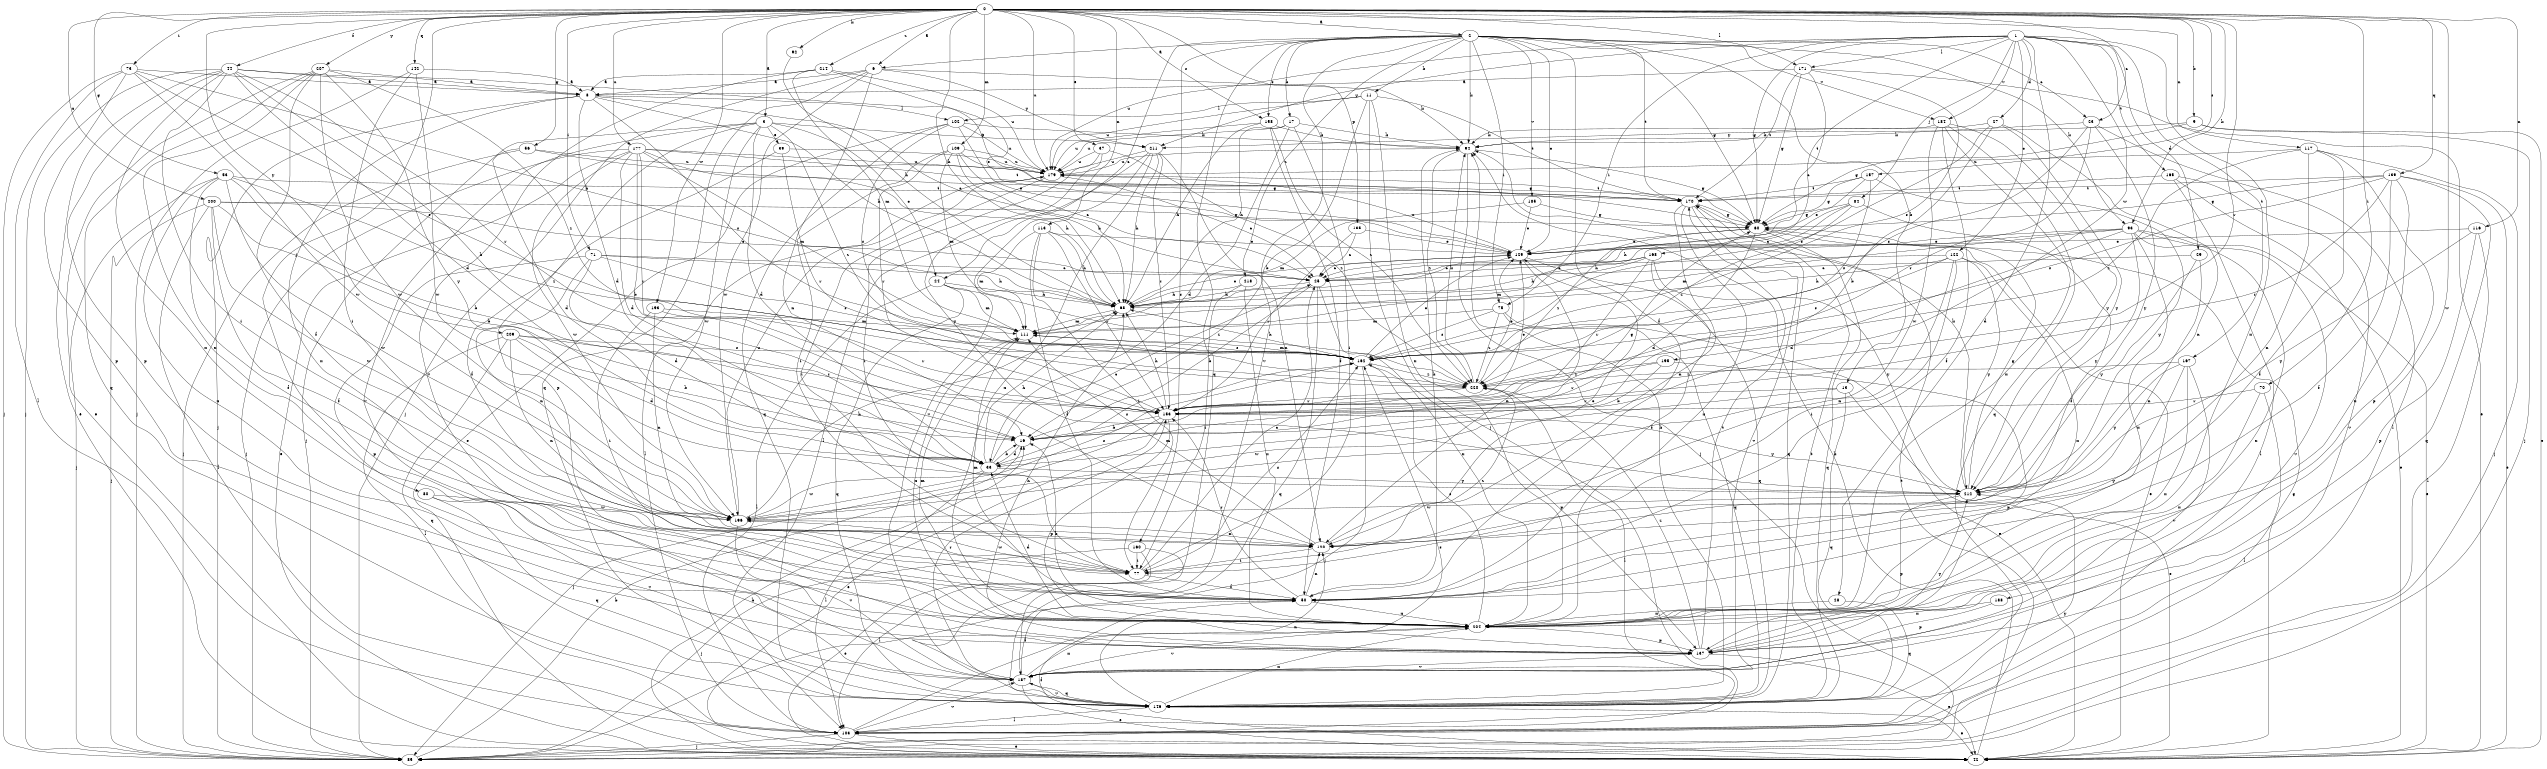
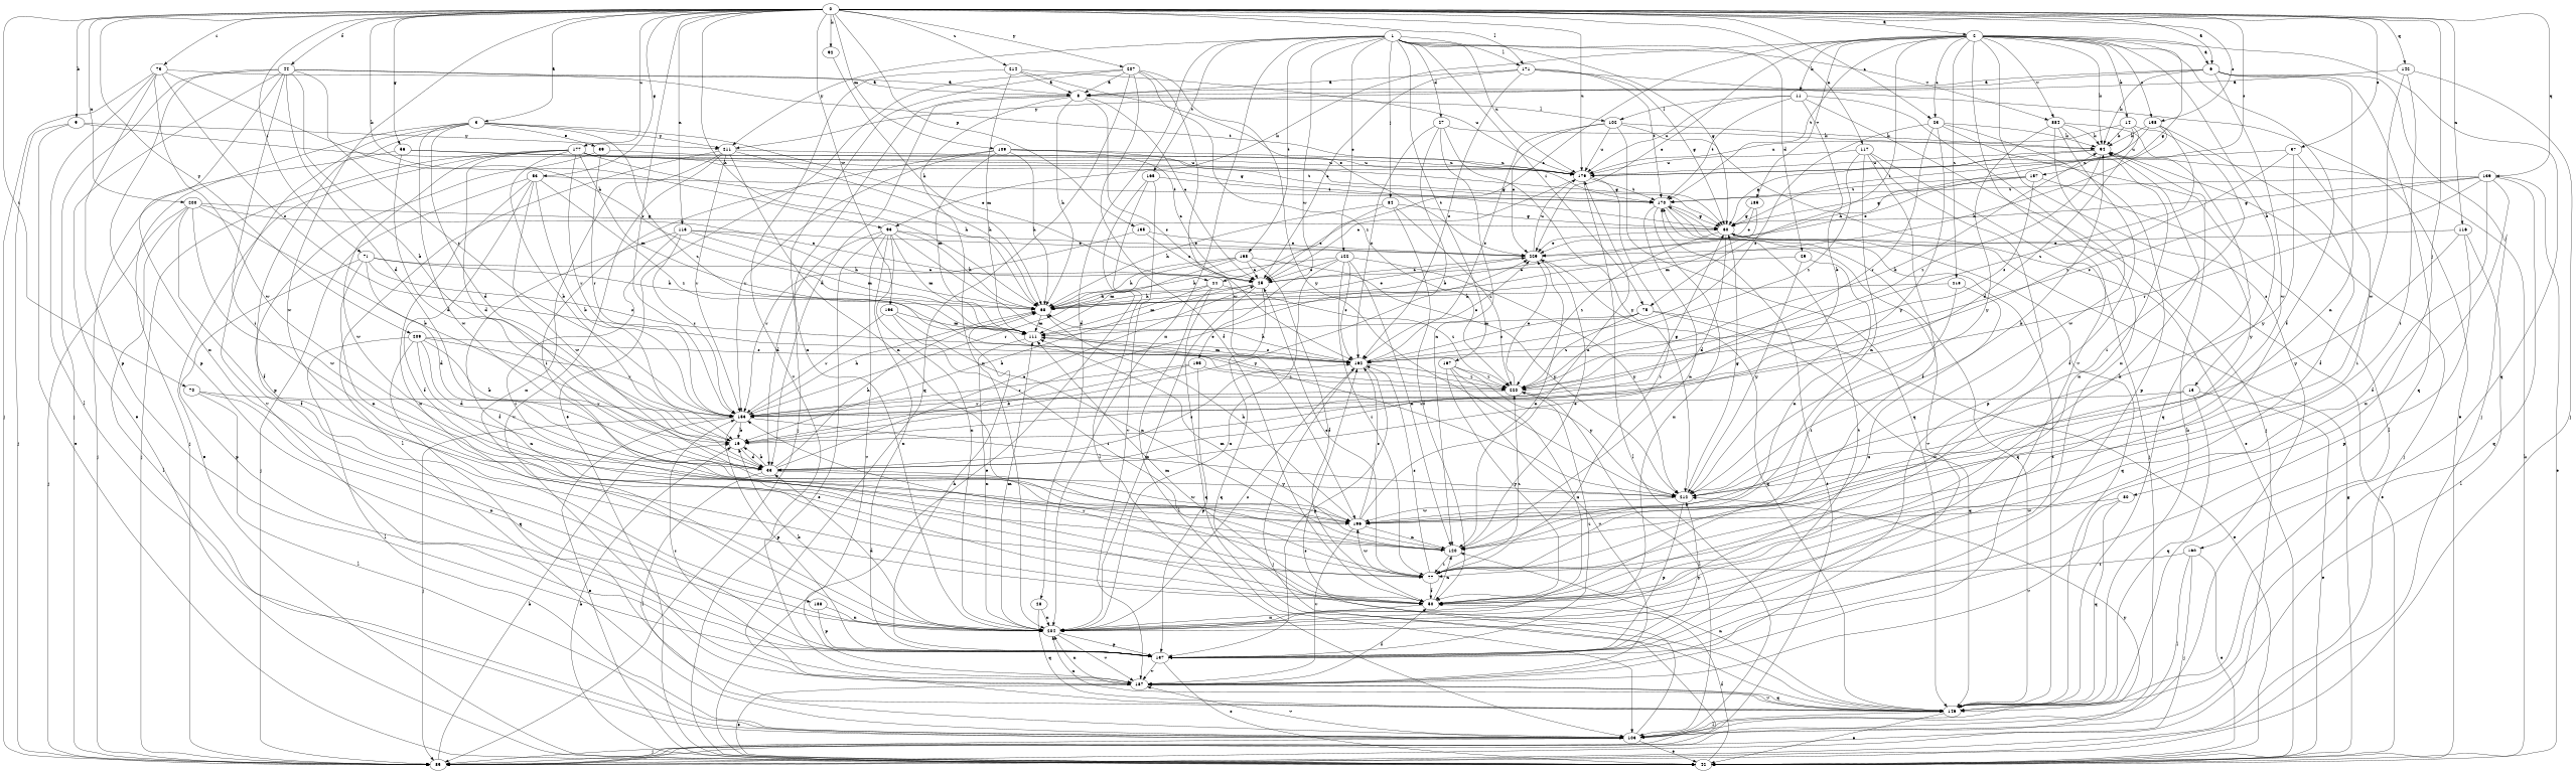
  strict digraph {
    0
    2
    3
    6
    9
    23
    37
    44
    53
    56
    68
    70
    71
    73
    80
    92
    93
    n18 [label=171]
    109
    113
    116
    117
    135
    139
    142
    153
    157
    158
    177
    179
    188
    193
    200
    207
    209
    214
    60
    75
-   184
+   184 [label=884]
    11
    13
-   14 [label=17]
+   14
    24
    50
    94
-   129
+   129 [label=229]
    146
    160
    170
    185
    187
    218
    211
    33
    39
    85
    137
    196
    220
    8
    120
    42
    162
    103
    212
    77
    204
    16
    111
    25
    1
    27
    28
    29
    84
    122
    165
    167
    168
    195
    102
    0 -> 2 [label=a]
    0 -> 3 [label=a]
    0 -> 6 [label=a]
    0 -> 9 [label=b]
    0 -> 23 [label=c]
    0 -> 37 [label=e]
    0 -> 44 [label=f]
    0 -> 53 [label=g]
    0 -> 56 [label=g]
    0 -> 68 [label=h]
    0 -> 70 [label=i]
    0 -> 71 [label=i]
    0 -> 73 [label=i]
    0 -> 80 [label=j]
    0 -> 92 [label=k]
    0 -> 93 [label=k]
    0 -> n18 [label=l]
    0 -> 109 [label=m]
    0 -> 113 [label=n]
    0 -> 116 [label=n]
    0 -> 117 [label=n]
    0 -> 135 [label=p]
    0 -> 139 [label=q]
    0 -> 142 [label=q]
    0 -> 153 [label=r]
    0 -> 157 [label=s]
    0 -> 158 [label=s]
    0 -> 177 [label=u]
    0 -> 179 [label=u]
    0 -> 188 [label=w]
    0 -> 193 [label=w]
    0 -> 200 [label=x]
    0 -> 207 [label=y]
    0 -> 209 [label=y]
    0 -> 214 [label=z]
    2 -> 6 [label=a]
    2 -> 23 [label=c]
    2 -> 93 [label=k]
    2 -> 158 [label=s]
    2 -> 60 [label=g]
    2 -> 75 [label=i]
    2 -> 184 [label=v]
    2 -> 11 [label=b]
    2 -> 13 [label=b]
    2 -> 14 [label=b]
    2 -> 24 [label=c]
    2 -> 50 [label=f]
    2 -> 94 [label=k]
    2 -> 129 [label=o]
    2 -> 146 [label=q]
    2 -> 160 [label=s]
    2 -> 170 [label=t]
    2 -> 185 [label=v]
    2 -> 187 [label=v]
    2 -> 218 [label=z]
    3 -> 24 [label=o]
    3 -> 187 [label=v]
    3 -> 211 [label=y]
    3 -> 33 [label=d]
    3 -> 39 [label=e]
    3 -> 85 [label=j]
    3 -> 137 [label=p]
    3 -> 196 [label=w]
    3 -> 220 [label=z]
    6 -> 94 [label=k]
    6 -> 146 [label=q]
    6 -> 211 [label=y]
    6 -> 85 [label=j]
    6 -> 196 [label=w]
    6 -> 8 [label=a]
    6 -> 120 [label=n]
    9 -> 60 [label=g]
    9 -> 211 [label=y]
    9 -> 85 [label=j]
    9 -> 42 [label=e]
    23 -> 153 [label=r]
    23 -> 94 [label=k]
+   23 -> 137 [label=p]
    23 -> 162 [label=s]
    23 -> 103 [label=l]
    23 -> 212 [label=y]
    37 -> 179 [label=u]
    37 -> 220 [label=z]
    37 -> 212 [label=y]
    37 -> 77 [label=i]
    44 -> 153 [label=r]
    44 -> 170 [label=t]
    44 -> 33 [label=d]
    44 -> 85 [label=j]
    44 -> 137 [label=p]
    44 -> 8 [label=a]
    44 -> 42 [label=e]
    44 -> 77 [label=i]
    44 -> 204 [label=x]
    44 -> 16 [label=b]
    53 -> 50 [label=f]
    53 -> 170 [label=t]
    53 -> 85 [label=j]
    53 -> 196 [label=w]
    53 -> 220 [label=z]
    53 -> 204 [label=x]
    53 -> 16 [label=b]
    56 -> 179 [label=u]
    56 -> 60 [label=g]
    56 -> 33 [label=d]
    56 -> 85 [label=j]
    68 -> 129 [label=o]
    68 -> 111 [label=m]
    70 -> 153 [label=r]
    70 -> 103 [label=l]
    70 -> 204 [label=x]
    71 -> 68 [label=h]
    71 -> 33 [label=d]
    71 -> 137 [label=p]
    71 -> 120 [label=n]
    71 -> 162 [label=s]
    71 -> 25 [label=c]
    73 -> 68 [label=h]
    73 -> 85 [label=j]
    73 -> 137 [label=p]
    73 -> 196 [label=w]
    73 -> 8 [label=a]
    73 -> 162 [label=s]
    73 -> 103 [label=l]
    80 -> 146 [label=q]
    80 -> 187 [label=v]
    80 -> 196 [label=w]
    92 -> 68 [label=h]
    93 -> 68 [label=h]
    93 -> 129 [label=o]
    93 -> 187 [label=v]
    93 -> 33 [label=d]
    93 -> 137 [label=x]
    93 -> 42 [label=e]
    93 -> 212 [label=y]
    93 -> 204 [label=x]
    93 -> 111 [label=m]
    n18 -> 60 [label=g]
    n18 -> 170 [label=t]
    n18 -> 8 [label=a]
    n18 -> 42 [label=e]
    n18 -> 162 [label=s]
    n18 -> 25 [label=c]
    109 -> 68 [label=h]
    109 -> 153 [label=r]
    109 -> 179 [label=u]
    109 -> 60 [label=g]
    109 -> 77 [label=i]
    109 -> 111 [label=m]
    109 -> 25 [label=c]
    113 -> 68 [label=h]
    113 -> 153 [label=r]
    113 -> 50 [label=f]
    113 -> 129 [label=o]
    113 -> 77 [label=i]
    113 -> 111 [label=m]
    116 -> 129 [label=o]
    116 -> 137 [label=p]
    116 -> 103 [label=l]
    116 -> 212 [label=y]
    117 -> 179 [label=u]
    117 -> 50 [label=f]
    117 -> 85 [label=j]
    117 -> 137 [label=p]
    117 -> 220 [label=z]
    117 -> 120 [label=n]
    135 -> 153 [label=r]
    135 -> 129 [label=o]
    135 -> 25 [label=c]
    139 -> 153 [label=r]
    139 -> 60 [label=g]
    139 -> 50 [label=f]
    139 -> 146 [label=q]
    139 -> 170 [label=t]
    139 -> 42 [label=e]
    139 -> 162 [label=s]
    139 -> 204 [label=x]
    142 -> 85 [label=j]
    142 -> 196 [label=w]
    142 -> 8 [label=a]
    142 -> 77 [label=i]
    153 -> 68 [label=h]
    153 -> 129 [label=o]
    153 -> 85 [label=j]
    153 -> 137 [label=p]
    153 -> 42 [label=e]
    153 -> 212 [label=y]
    153 -> 16 [label=b]
    157 -> 60 [label=g]
    157 -> 129 [label=o]
    157 -> 170 [label=t]
    157 -> 162 [label=s]
    157 -> 212 [label=y]
    158 -> 68 [label=h]
    158 -> 179 [label=u]
    158 -> 50 [label=f]
    158 -> 94 [label=k]
    158 -> 220 [label=z]
    177 -> 68 [label=h]
    177 -> 153 [label=r]
    177 -> 179 [label=u]
    177 -> 170 [label=t]
    177 -> 33 [label=d]
    177 -> 85 [label=j]
    177 -> 196 [label=w]
    177 -> 42 [label=e]
    177 -> 16 [label=b]
    177 -> 111 [label=m]
    179 -> 170 [label=t]
    179 -> 103 [label=l]
    179 -> 77 [label=i]
    179 -> 25 [label=c]
    188 -> 137 [label=p]
    188 -> 204 [label=x]
    193 -> 153 [label=r]
    193 -> 120 [label=n]
    193 -> 77 [label=i]
    193 -> 111 [label=m]
    200 -> 60 [label=g]
    200 -> 50 [label=f]
    200 -> 85 [label=j]
    200 -> 196 [label=w]
    200 -> 103 [label=l]
    200 -> 16 [label=b]
    200 -> 25 [label=c]
    207 -> 50 [label=f]
    207 -> 146 [label=q]
    207 -> 196 [label=w]
    207 -> 220 [label=z]
    207 -> 8 [label=a]
    207 -> 42 [label=e]
    207 -> 212 [label=y]
    207 -> 204 [label=x]
    209 -> 153 [label=r]
    209 -> 146 [label=q]
    209 -> 33 [label=d]
    209 -> 120 [label=n]
    209 -> 162 [label=s]
    209 -> 103 [label=l]
    209 -> 16 [label=b]
    214 -> 179 [label=u]
    214 -> 129 [label=o]
    214 -> 187 [label=v]
    214 -> 8 [label=a]
    214 -> 111 [label=m]
    60 -> 129 [label=o]
    60 -> 146 [label=q]
    60 -> 33 [label=d]
    60 -> 220 [label=z]
    60 -> 42 [label=e]
    75 -> 146 [label=q]
    75 -> 220 [label=z]
    75 -> 42 [label=e]
    75 -> 162 [label=s]
    75 -> 111 [label=m]
    184 -> 50 [label=f]
    184 -> 94 [label=k]
    184 -> 146 [label=q]
    184 -> 196 [label=w]
    184 -> 212 [label=y]
    184 -> 204 [label=x]
    11 -> 179 [label=u]
    11 -> 170 [label=t]
    11 -> 85 [label=j]
    11 -> 204 [label=x]
    11 -> 16 [label=b]
    11 -> 102 [label=l]
    13 -> 153 [label=r]
    13 -> 146 [label=q]
    13 -> 196 [label=w]
    13 -> 42 [label=e]
    14 -> 68 [label=h]
    14 -> 179 [label=u]
    14 -> 94 [label=k]
    14 -> 33 [label=d]
    14 -> 77 [label=i]
    24 -> 68 [label=h]
    24 -> 146 [label=q]
    24 -> 220 [label=z]
    24 -> 103 [label=l]
    24 -> 111 [label=m]
    50 -> 153 [label=r]
    50 -> 94 [label=k]
    50 -> 120 [label=n]
    50 -> 204 [label=x]
    50 -> 111 [label=m]
    94 -> 179 [label=u]
    94 -> 60 [label=g]
    94 -> 85 [label=j]
    94 -> 220 [label=z]
    129 -> 179 [label=u]
    129 -> 146 [label=q]
    129 -> 120 [label=n]
    129 -> 25 [label=c]
    146 -> 94 [label=k]
    146 -> 170 [label=t]
    146 -> 187 [label=v]
    146 -> 120 [label=n]
    146 -> 42 [label=e]
    146 -> 103 [label=l]
    146 -> 204 [label=x]
    160 -> 85 [label=j]
    160 -> 42 [label=e]
    160 -> 103 [label=l]
    160 -> 77 [label=i]
    170 -> 60 [label=g]
    170 -> 146 [label=q]
    170 -> 187 [label=v]
    170 -> 120 [label=n]
    170 -> 204 [label=x]
    185 -> 60 [label=g]
    185 -> 129 [label=o]
    185 -> 111 [label=m]
    187 -> 153 [label=r]
    187 -> 50 [label=f]
    187 -> 146 [label=q]
    187 -> 42 [label=e]
    187 -> 204 [label=x]
    218 -> 68 [label=h]
    218 -> 77 [label=i]
    218 -> 204 [label=x]
    211 -> 68 [label=h]
    211 -> 153 [label=r]
    211 -> 179 [label=u]
    211 -> 187 [label=v]
    211 -> 120 [label=n]
    211 -> 103 [label=l]
    211 -> 204 [label=x]
    33 -> 68 [label=h]
    33 -> 196 [label=w]
    33 -> 162 [label=s]
    33 -> 103 [label=l]
    33 -> 212 [label=y]
    33 -> 16 [label=b]
    33 -> 25 [label=c]
    39 -> 153 [label=r]
    39 -> 179 [label=u]
    39 -> 50 [label=f]
    85 -> 170 [label=t]
    85 -> 16 [label=b]
    137 -> 68 [label=h]
    137 -> 170 [label=t]
    137 -> 187 [label=v]
    137 -> 220 [label=z]
    137 -> 42 [label=e]
    137 -> 212 [label=y]
    196 -> 68 [label=h]
    196 -> 179 [label=u]
    196 -> 187 [label=v]
    196 -> 120 [label=n]
    196 -> 162 [label=s]
    220 -> 153 [label=r]
    220 -> 94 [label=k]
    220 -> 129 [label=o]
    220 -> 103 [label=l]
    8 -> 68 [label=h]
    8 -> 33 [label=d]
    8 -> 85 [label=j]
    8 -> 162 [label=s]
    8 -> 204 [label=x]
    8 -> 25 [label=c]
    8 -> 102 [label=l]
    120 -> 129 [label=o]
    120 -> 77 [label=i]
    120 -> 111 [label=m]
    42 -> 60 [label=g]
    42 -> 50 [label=f]
    42 -> 94 [label=k]
    42 -> 16 [label=b]
    162 -> 68 [label=h]
    162 -> 129 [label=o]
    162 -> 85 [label=j]
    162 -> 137 [label=p]
    162 -> 220 [label=z]
    162 -> 111 [label=m]
    103 -> 187 [label=v]
    103 -> 85 [label=j]
    103 -> 42 [label=e]
    103 -> 162 [label=s]
    103 -> 212 [label=y]
    212 -> 60 [label=g]
    212 -> 94 [label=k]
    212 -> 137 [label=p]
    212 -> 196 [label=w]
    77 -> 50 [label=f]
    77 -> 196 [label=w]
    77 -> 220 [label=z]
    77 -> 162 [label=s]
    77 -> 25 [label=c]
    204 -> 187 [label=v]
    204 -> 33 [label=d]
    204 -> 137 [label=p]
    204 -> 162 [label=s]
    204 -> 16 [label=b]
    204 -> 111 [label=m]
    16 -> 60 [label=g]
    16 -> 33 [label=d]
    111 -> 162 [label=s]
    111 -> 204 [label=x]
    25 -> 68 [label=h]
    25 -> 146 [label=q]
    25 -> 204 [label=x]
    25 -> 16 [label=b]
    1 -> n18 [label=l]
    1 -> 179 [label=u]
    1 -> 60 [label=g]
    1 -> 75 [label=i]
    1 -> 184 [label=v]
    1 -> 211 [label=y]
    1 -> 204 [label=x]
    1 -> 27 [label=d]
    1 -> 28 [label=d]
    1 -> 29 [label=d]
    1 -> 84 [label=j]
    1 -> 122 [label=o]
    1 -> 165 [label=t]
    1 -> 167 [label=t]
    1 -> 168 [label=t]
    1 -> 195 [label=w]
    27 -> 94 [label=k]
    27 -> 120 [label=n]
    27 -> 162 [label=s]
    27 -> 212 [label=y]
    27 -> 16 [label=b]
    28 -> 146 [label=q]
    28 -> 204 [label=x]
    29 -> 120 [label=n]
    29 -> 212 [label=y]
    29 -> 25 [label=c]
    84 -> 68 [label=h]
    84 -> 60 [label=g]
    84 -> 50 [label=f]
    84 -> 220 [label=z]
    84 -> 25 [label=c]
    122 -> 68 [label=h]
    122 -> 120 [label=n]
    122 -> 162 [label=s]
    122 -> 212 [label=y]
    122 -> 77 [label=i]
    122 -> 204 [label=x]
    122 -> 25 [label=c]
    165 -> 170 [label=t]
    165 -> 187 [label=v]
    165 -> 42 [label=e]
    165 -> 103 [label=l]
    167 -> 50 [label=y]
    167 -> 187 [label=v]
    167 -> 220 [label=z]
    167 -> 212 [label=y]
    167 -> 204 [label=x]
    168 -> 68 [label=h]
    168 -> 153 [label=r]
    168 -> 50 [label=f]
    168 -> 212 [label=y]
    168 -> 111 [label=m]
    168 -> 25 [label=c]
    195 -> 153 [label=r]
    195 -> 137 [label=p]
    195 -> 220 [label=z]
    195 -> 16 [label=b]
    102 -> 179 [label=u]
    102 -> 94 [label=k]
    102 -> 129 [label=o]
    102 -> 146 [label=q]
    102 -> 42 [label=e]
    102 -> 162 [label=s]
  }
